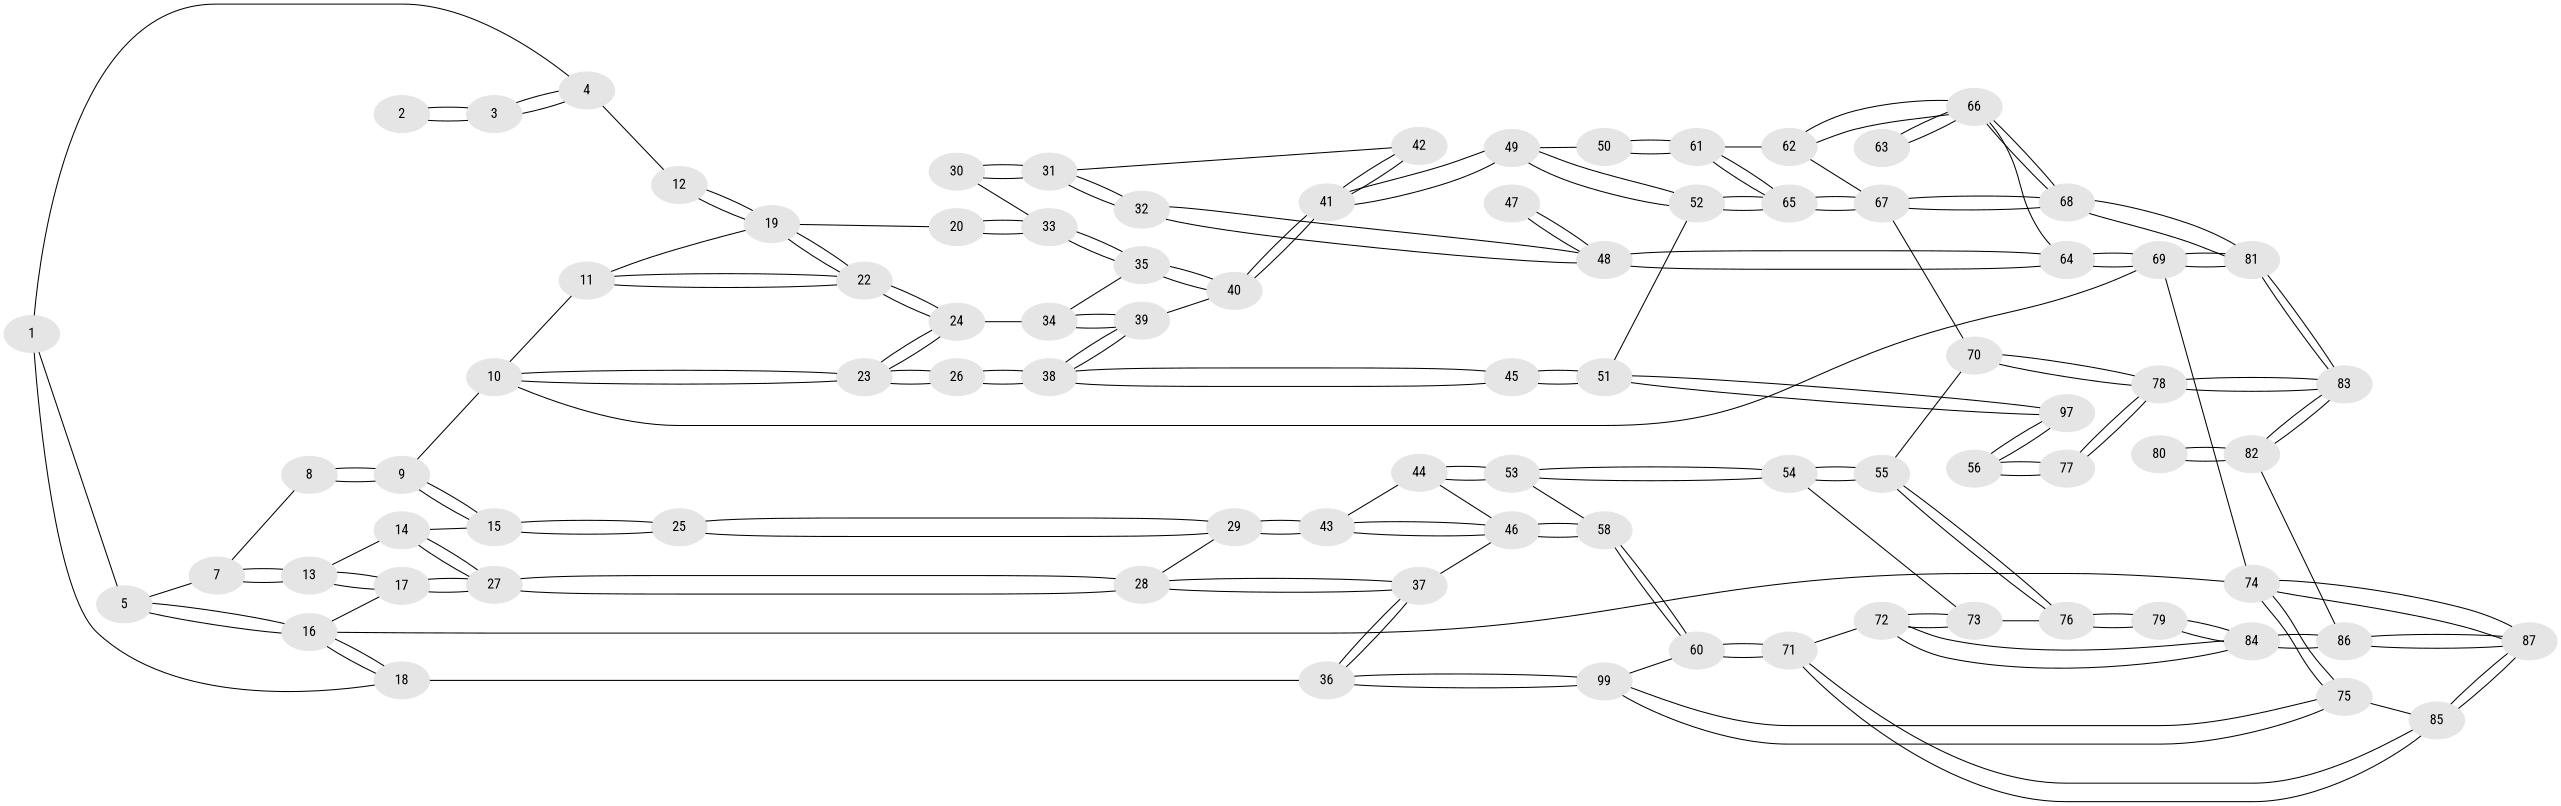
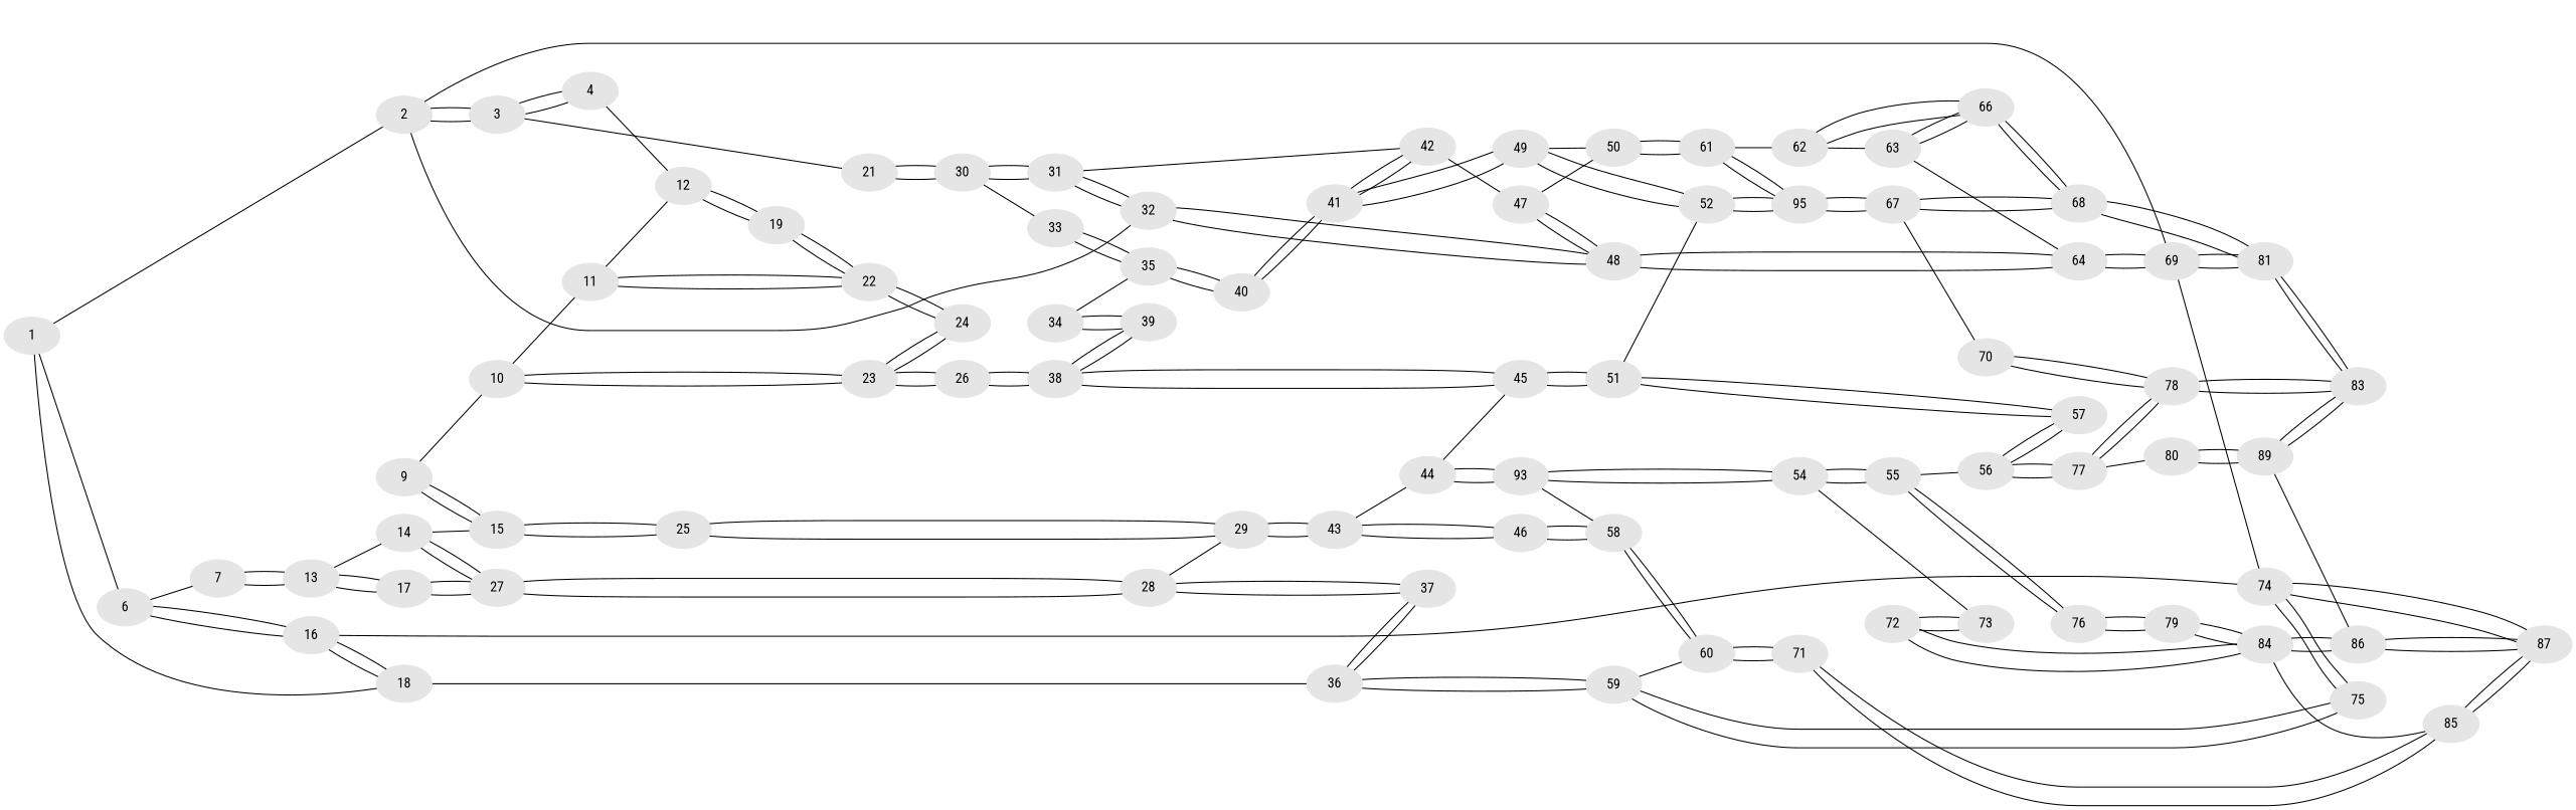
  graph {
    fontname="Roboto Condensed"
    rankdir=LR
    node [color=gray90 fontname="Roboto Condensed" style=filled]
    edge [fontname="Roboto Condensed"]
    1
    2
-   6 [label=5]
+   6
    18
    3
    32
    69
    7
    16
    36
    4
+   21
    48
    74
    81
    12
    30
    19
-   8
    9
    13
    17
    14
    10
    15
    11
    23
    25
    22
    24
    26
-   20
    27
    28
    29
    37
-   59 [label=99]
+   59
    75
    87
    33
    35
    31
    34
    38
    39
    43
    45
    46
    44
    42
    47
    64
    40
    41
    60
    58
    51
    49
    50
    52
-   53
+   53 [label=93]
    54
-   57 [label=97]
+   57
    61
-   65
+   65 [label=95]
    62
    67
    55
    73
    56
    76
    77
    79
    78
    80
    70
    71
    85
    72
    63
    66
    68
    83
    84
    86
-   82
-   1 -- 4
+   82 [label=89]
+   1 -- 2
    1 -- 6
    1 -- 18
    2 -- 3
    2 -- 3
-   10 -- 69
+   2 -- 32
+   2 -- 69
    6 -- 7
    6 -- 16
    6 -- 16
    18 -- 36
    3 -- 4
    3 -- 4
+   3 -- 21
    32 -- 48
    32 -- 48
    69 -- 74
    69 -- 81
    69 -- 81
-   7 -- 8
    7 -- 13
    7 -- 13
    16 -- 18
    16 -- 18
    16 -- 74
-   16 -- 17
    36 -- 37
    36 -- 37
    36 -- 59
    36 -- 59
    4 -- 12
+   21 -- 30
+   21 -- 30
    48 -- 64
    48 -- 64
    74 -- 75
    74 -- 75
    74 -- 87
    74 -- 87
    81 -- 83
    81 -- 83
    12 -- 19
    12 -- 19
    30 -- 33
    30 -- 31
    30 -- 31
    19 -- 22
    19 -- 22
-   19 -- 20
-   8 -- 9
-   8 -- 9
    9 -- 10
    9 -- 15
    9 -- 15
    13 -- 17
    13 -- 17
    13 -- 14
    17 -- 27
    17 -- 27
    14 -- 15
    14 -- 27
    14 -- 27
    10 -- 11
    10 -- 23
    10 -- 23
    15 -- 25
    15 -- 25
-   11 -- 19
+   11 -- 12
    11 -- 22
    11 -- 22
    23 -- 24
    23 -- 24
    23 -- 26
    23 -- 26
    25 -- 29
    25 -- 29
    22 -- 24
    22 -- 24
-   24 -- 34
    26 -- 38
    26 -- 38
-   20 -- 33
-   20 -- 33
    27 -- 28
    27 -- 28
    28 -- 29
    28 -- 37
    28 -- 37
    29 -- 43
    29 -- 43
-   37 -- 46
    59 -- 75
    59 -- 75
    59 -- 60
-   75 -- 85
+   84 -- 85
    33 -- 35
    33 -- 35
    35 -- 40
    35 -- 40
    31 -- 32
    31 -- 32
    31 -- 42
    34 -- 35
    34 -- 39
    34 -- 39
    38 -- 39
    38 -- 39
    38 -- 45
    38 -- 45
-   39 -- 40
    43 -- 46
    43 -- 46
    43 -- 44
    45 -- 51
    45 -- 51
    46 -- 58
    46 -- 58
-   44 -- 46
+   44 -- 45
    44 -- 53
    44 -- 53
+   42 -- 47
    47 -- 48
    47 -- 48
+   47 -- 50
    64 -- 69
    64 -- 69
    40 -- 41
    40 -- 41
    41 -- 42
    41 -- 42
    41 -- 49
    41 -- 49
    60 -- 71
    60 -- 71
    58 -- 60
    58 -- 60
    51 -- 52
    51 -- 57
    51 -- 57
    49 -- 50
    49 -- 52
    49 -- 52
    50 -- 61
    50 -- 61
    52 -- 65
    52 -- 65
    53 -- 58
    53 -- 54
    53 -- 54
    54 -- 55
    54 -- 55
    54 -- 73
    61 -- 65
    61 -- 65
    61 -- 62
    65 -- 67
    65 -- 67
-   62 -- 67
+   62 -- 63
    62 -- 66
    62 -- 66
    67 -- 70
    67 -- 68
    67 -- 68
-   55 -- 70
+   55 -- 56
    55 -- 76
    55 -- 76
-   73 -- 76
    56 -- 57
    56 -- 57
    56 -- 77
    56 -- 77
    76 -- 79
    76 -- 79
    77 -- 78
    77 -- 78
+   77 -- 80
    79 -- 84
    79 -- 84
    78 -- 83
    78 -- 83
    80 -- 82
    80 -- 82
    70 -- 78
    70 -- 78
    71 -- 85
    71 -- 85
-   71 -- 72
    85 -- 87
    85 -- 87
    72 -- 73
    72 -- 73
    72 -- 84
    72 -- 84
-   66 -- 64
+   63 -- 64
    63 -- 66
    63 -- 66
    66 -- 68
    66 -- 68
    68 -- 81
    68 -- 81
    84 -- 86
    84 -- 86
    86 -- 87
    86 -- 87
    82 -- 83
    82 -- 83
    82 -- 86
  }
